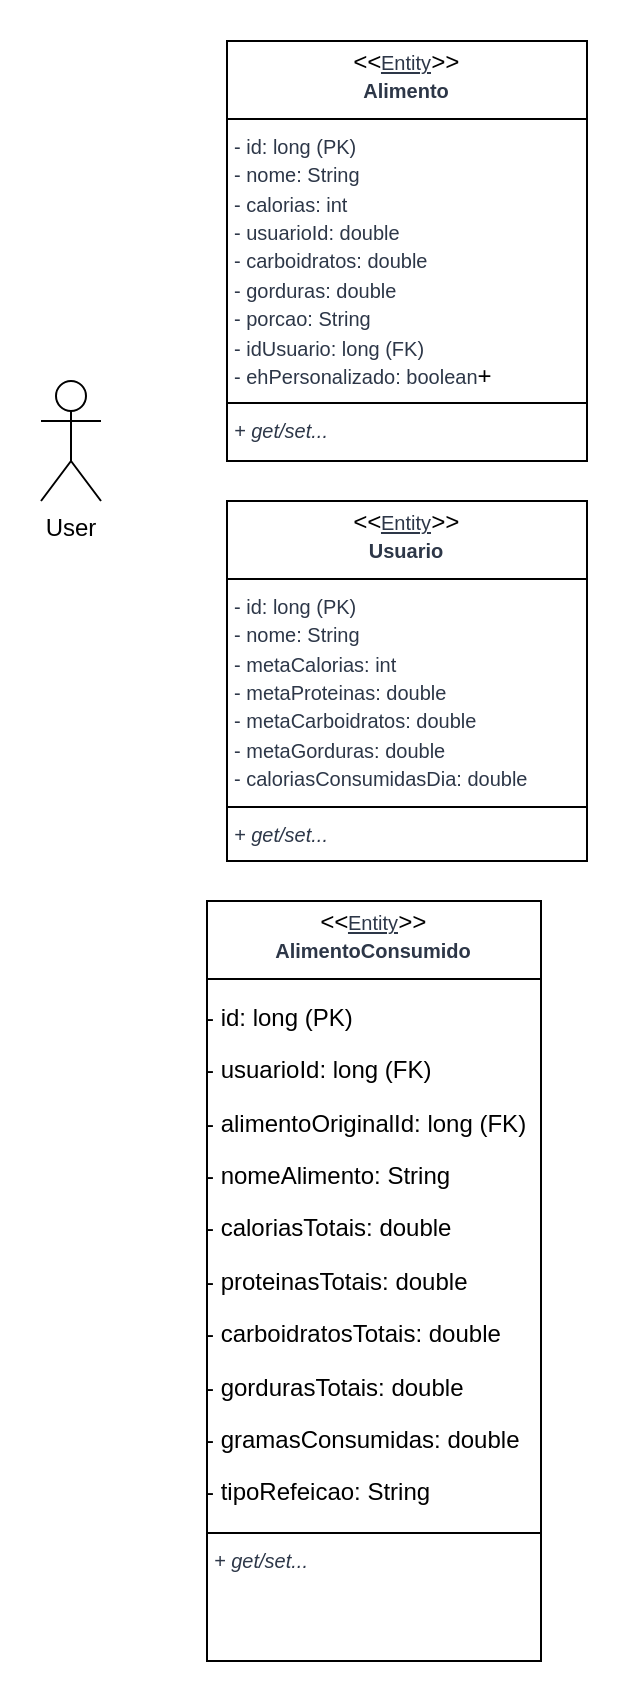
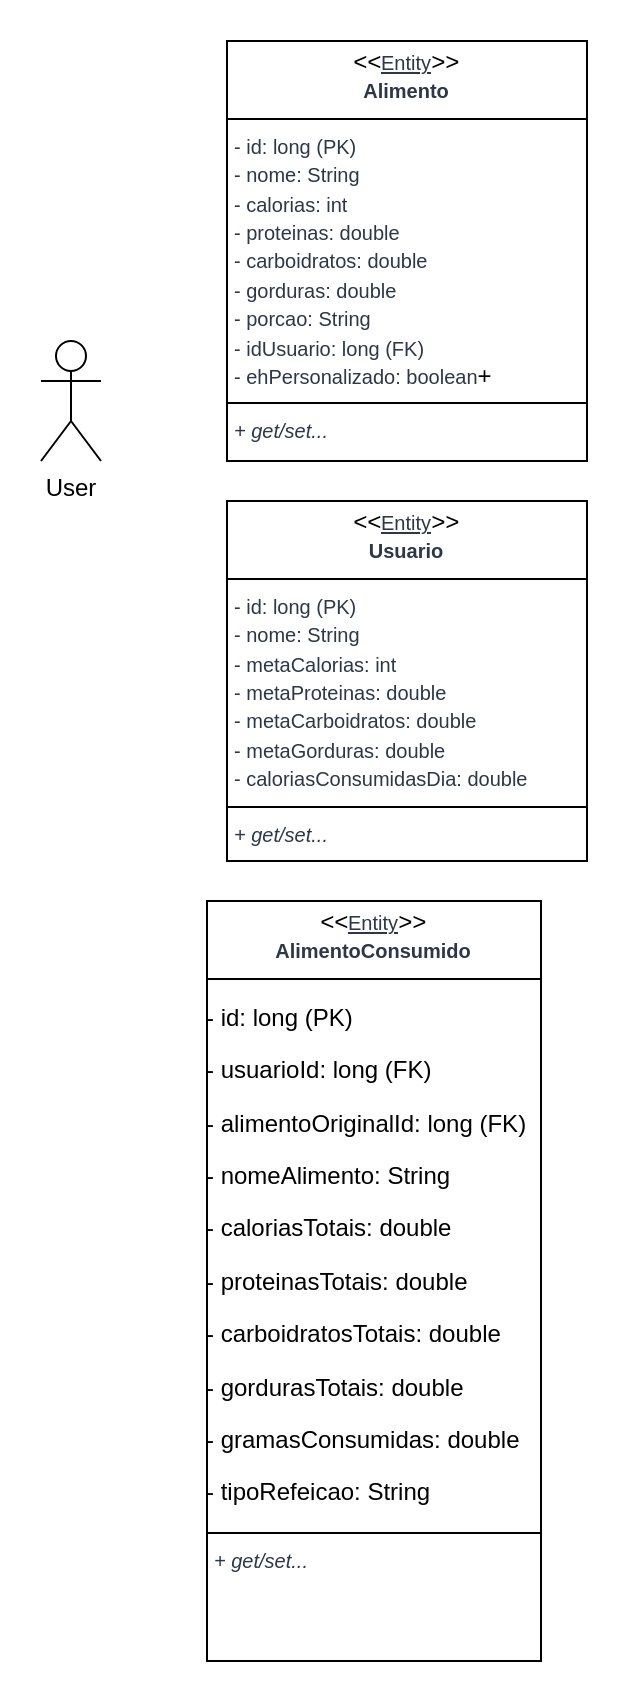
  <mxCell id="0" />
  <mxCell id="1" parent="0" />
- <mxCell id="2" value="User" style="shape=umlActor;verticalLabelPosition=bottom;verticalAlign=top;html=1;outlineConnect=0;" vertex="1" parent="1"><mxGeometry x="20" y="190" width="30" height="60" as="geometry" /></mxCell>
- <mxCell id="3" value="&lt;p style=&quot;margin:0px;margin-top:4px;text-align:center;&quot;&gt;&lt;i&gt;&amp;lt;&amp;lt;&lt;/i&gt;&lt;u style=&quot;color: rgb(45, 55, 72); font-size: 10px;&quot;&gt;Entity&lt;/u&gt;&lt;i&gt;&amp;gt;&amp;gt;&lt;/i&gt;&lt;br&gt;&lt;b style=&quot;background-color: transparent; color: rgb(45, 55, 72); font-size: 10px;&quot;&gt;Alimento&lt;/b&gt;&lt;/p&gt;&lt;hr size=&quot;1&quot; style=&quot;border-style:solid;&quot;&gt;&lt;p style=&quot;margin:0px;margin-left:4px;&quot;&gt;&lt;span style=&quot;color: rgb(45, 55, 72); font-size: 10px; text-align: center;&quot;&gt;- id: long (PK)&lt;/span&gt;&lt;br style=&quot;color: rgb(45, 55, 72); font-size: 10px; text-align: center;&quot;&gt;&lt;span style=&quot;color: rgb(45, 55, 72); font-size: 10px; text-align: center;&quot;&gt;- nome: String&lt;/span&gt;&lt;br style=&quot;color: rgb(45, 55, 72); font-size: 10px; text-align: center;&quot;&gt;&lt;span style=&quot;color: rgb(45, 55, 72); font-size: 10px; text-align: center;&quot;&gt;- calorias: int&lt;/span&gt;&lt;br style=&quot;color: rgb(45, 55, 72); font-size: 10px; text-align: center;&quot;&gt;&lt;span style=&quot;color: rgb(45, 55, 72); font-size: 10px; text-align: center;&quot;&gt;- usuarioId: double&lt;/span&gt;&lt;br style=&quot;color: rgb(45, 55, 72); font-size: 10px; text-align: center;&quot;&gt;&lt;span style=&quot;color: rgb(45, 55, 72); font-size: 10px; text-align: center;&quot;&gt;- carboidratos: double&lt;/span&gt;&lt;br style=&quot;color: rgb(45, 55, 72); font-size: 10px; text-align: center;&quot;&gt;&lt;span style=&quot;color: rgb(45, 55, 72); font-size: 10px; text-align: center;&quot;&gt;- gorduras: double&lt;/span&gt;&lt;br style=&quot;color: rgb(45, 55, 72); font-size: 10px; text-align: center;&quot;&gt;&lt;span style=&quot;color: rgb(45, 55, 72); font-size: 10px; text-align: center;&quot;&gt;- porcao: String&lt;/span&gt;&lt;br style=&quot;color: rgb(45, 55, 72); font-size: 10px; text-align: center;&quot;&gt;&lt;span style=&quot;color: rgb(45, 55, 72); font-size: 10px; text-align: center;&quot;&gt;- idUsuario: long (FK)&lt;/span&gt;&lt;br style=&quot;color: rgb(45, 55, 72); font-size: 10px; text-align: center;&quot;&gt;&lt;/p&gt;&lt;p style=&quot;margin: 0px 0px 0px 4px;&quot;&gt;&lt;span style=&quot;color: rgb(45, 55, 72); font-size: 10px; text-align: center; background-color: transparent;&quot;&gt;- ehPersonalizado: boolean&lt;/span&gt;+&lt;/p&gt;&lt;hr size=&quot;1&quot; style=&quot;border-style:solid;&quot;&gt;&lt;p style=&quot;margin:0px;margin-left:4px;&quot;&gt;&lt;i style=&quot;color: rgb(45, 55, 72); font-size: 10px; text-align: center;&quot;&gt;+ get/set...&lt;/i&gt;&lt;/p&gt;" style="verticalAlign=top;align=left;overflow=fill;html=1;whiteSpace=wrap;" vertex="1" parent="1"><mxGeometry x="113" y="20" width="180" height="210" as="geometry" /></mxCell>
+ <mxCell id="2" value="User" style="shape=umlActor;verticalLabelPosition=bottom;verticalAlign=top;html=1;outlineConnect=0;" vertex="1" parent="1"><mxGeometry x="20" y="170" width="30" height="60" as="geometry" /></mxCell>
+ <mxCell id="3" value="&lt;p style=&quot;margin:0px;margin-top:4px;text-align:center;&quot;&gt;&lt;i&gt;&amp;lt;&amp;lt;&lt;/i&gt;&lt;u style=&quot;color: rgb(45, 55, 72); font-size: 10px;&quot;&gt;Entity&lt;/u&gt;&lt;i&gt;&amp;gt;&amp;gt;&lt;/i&gt;&lt;br&gt;&lt;b style=&quot;background-color: transparent; color: rgb(45, 55, 72); font-size: 10px;&quot;&gt;Alimento&lt;/b&gt;&lt;/p&gt;&lt;hr size=&quot;1&quot; style=&quot;border-style:solid;&quot;&gt;&lt;p style=&quot;margin:0px;margin-left:4px;&quot;&gt;&lt;span style=&quot;color: rgb(45, 55, 72); font-size: 10px; text-align: center;&quot;&gt;- id: long (PK)&lt;/span&gt;&lt;br style=&quot;color: rgb(45, 55, 72); font-size: 10px; text-align: center;&quot;&gt;&lt;span style=&quot;color: rgb(45, 55, 72); font-size: 10px; text-align: center;&quot;&gt;- nome: String&lt;/span&gt;&lt;br style=&quot;color: rgb(45, 55, 72); font-size: 10px; text-align: center;&quot;&gt;&lt;span style=&quot;color: rgb(45, 55, 72); font-size: 10px; text-align: center;&quot;&gt;- calorias: int&lt;/span&gt;&lt;br style=&quot;color: rgb(45, 55, 72); font-size: 10px; text-align: center;&quot;&gt;&lt;span style=&quot;color: rgb(45, 55, 72); font-size: 10px; text-align: center;&quot;&gt;- proteinas: double&lt;/span&gt;&lt;br style=&quot;color: rgb(45, 55, 72); font-size: 10px; text-align: center;&quot;&gt;&lt;span style=&quot;color: rgb(45, 55, 72); font-size: 10px; text-align: center;&quot;&gt;- carboidratos: double&lt;/span&gt;&lt;br style=&quot;color: rgb(45, 55, 72); font-size: 10px; text-align: center;&quot;&gt;&lt;span style=&quot;color: rgb(45, 55, 72); font-size: 10px; text-align: center;&quot;&gt;- gorduras: double&lt;/span&gt;&lt;br style=&quot;color: rgb(45, 55, 72); font-size: 10px; text-align: center;&quot;&gt;&lt;span style=&quot;color: rgb(45, 55, 72); font-size: 10px; text-align: center;&quot;&gt;- porcao: String&lt;/span&gt;&lt;br style=&quot;color: rgb(45, 55, 72); font-size: 10px; text-align: center;&quot;&gt;&lt;span style=&quot;color: rgb(45, 55, 72); font-size: 10px; text-align: center;&quot;&gt;- idUsuario: long (FK)&lt;/span&gt;&lt;br style=&quot;color: rgb(45, 55, 72); font-size: 10px; text-align: center;&quot;&gt;&lt;/p&gt;&lt;p style=&quot;margin: 0px 0px 0px 4px;&quot;&gt;&lt;span style=&quot;color: rgb(45, 55, 72); font-size: 10px; text-align: center; background-color: transparent;&quot;&gt;- ehPersonalizado: boolean&lt;/span&gt;+&lt;/p&gt;&lt;hr size=&quot;1&quot; style=&quot;border-style:solid;&quot;&gt;&lt;p style=&quot;margin:0px;margin-left:4px;&quot;&gt;&lt;i style=&quot;color: rgb(45, 55, 72); font-size: 10px; text-align: center;&quot;&gt;+ get/set...&lt;/i&gt;&lt;/p&gt;" style="verticalAlign=top;align=left;overflow=fill;html=1;whiteSpace=wrap;" vertex="1" parent="1"><mxGeometry x="113" y="20" width="180" height="210" as="geometry" /></mxCell>
  <mxCell id="4" value="&lt;p style=&quot;margin:0px;margin-top:4px;text-align:center;&quot;&gt;&lt;i&gt;&amp;lt;&amp;lt;&lt;/i&gt;&lt;u style=&quot;color: rgb(45, 55, 72); font-size: 10px;&quot;&gt;Entity&lt;/u&gt;&lt;i&gt;&amp;gt;&amp;gt;&lt;/i&gt;&lt;br&gt;&lt;span style=&quot;background-color: transparent; font-size: 10px;&quot;&gt;&lt;font color=&quot;#2d3748&quot;&gt;&lt;b&gt;Usuario&lt;/b&gt;&lt;/font&gt;&lt;/span&gt;&lt;/p&gt;&lt;hr size=&quot;1&quot; style=&quot;border-style:solid;&quot;&gt;&lt;p style=&quot;margin:0px;margin-left:4px;&quot;&gt;&lt;span style=&quot;color: rgb(45, 55, 72); font-size: 10px; text-align: center;&quot;&gt;- id: long (PK)&lt;/span&gt;&lt;br style=&quot;color: rgb(45, 55, 72); font-size: 10px; text-align: center;&quot;&gt;&lt;span style=&quot;color: rgb(45, 55, 72); font-size: 10px; text-align: center;&quot;&gt;- nome: String&lt;/span&gt;&lt;br style=&quot;color: rgb(45, 55, 72); font-size: 10px; text-align: center;&quot;&gt;&lt;span style=&quot;color: rgb(45, 55, 72); font-size: 10px; text-align: center;&quot;&gt;- metaCalorias: int&lt;/span&gt;&lt;br style=&quot;color: rgb(45, 55, 72); font-size: 10px; text-align: center;&quot;&gt;&lt;span style=&quot;color: rgb(45, 55, 72); font-size: 10px; text-align: center;&quot;&gt;- metaProteinas: double&lt;/span&gt;&lt;br style=&quot;color: rgb(45, 55, 72); font-size: 10px; text-align: center;&quot;&gt;&lt;span style=&quot;color: rgb(45, 55, 72); font-size: 10px; text-align: center;&quot;&gt;- metaCarboidratos: double&lt;/span&gt;&lt;br style=&quot;color: rgb(45, 55, 72); font-size: 10px; text-align: center;&quot;&gt;&lt;span style=&quot;color: rgb(45, 55, 72); font-size: 10px; text-align: center;&quot;&gt;- metaGorduras: double&lt;/span&gt;&lt;br style=&quot;color: rgb(45, 55, 72); font-size: 10px; text-align: center;&quot;&gt;&lt;span style=&quot;color: rgb(45, 55, 72); font-size: 10px; text-align: center;&quot;&gt;- caloriasConsumidasDia: double&lt;/span&gt;&lt;br&gt;&lt;/p&gt;&lt;hr size=&quot;1&quot; style=&quot;border-style:solid;&quot;&gt;&lt;p style=&quot;margin:0px;margin-left:4px;&quot;&gt;&lt;i style=&quot;color: rgb(45, 55, 72); font-size: 10px; text-align: center;&quot;&gt;+ get/set...&lt;/i&gt;&lt;/p&gt;" style="verticalAlign=top;align=left;overflow=fill;html=1;whiteSpace=wrap;" vertex="1" parent="1"><mxGeometry x="113" y="250" width="180" height="180" as="geometry" /></mxCell>
  <mxCell id="5" value="&lt;p style=&quot;margin:0px;margin-top:4px;text-align:center;&quot;&gt;&lt;i&gt;&amp;lt;&amp;lt;&lt;/i&gt;&lt;u style=&quot;color: rgb(45, 55, 72); font-size: 10px;&quot;&gt;Entity&lt;/u&gt;&lt;i&gt;&amp;gt;&amp;gt;&lt;/i&gt;&lt;br&gt;&lt;b style=&quot;color: rgb(45, 55, 72); font-size: 10px;&quot;&gt;AlimentoConsumido&lt;/b&gt;&lt;/p&gt;&lt;hr size=&quot;1&quot; style=&quot;border-style:solid;&quot;&gt;&lt;p&gt;- id: long (PK)&lt;/p&gt;&lt;p&gt;- usuarioId: long (FK)&lt;/p&gt;&lt;p&gt;- alimentoOriginalId: long (FK) &lt;/p&gt;&lt;p&gt;- nomeAlimento: String&lt;/p&gt;&lt;p&gt;- caloriasTotais: double&lt;/p&gt;&lt;p&gt;- proteinasTotais: double&lt;/p&gt;&lt;p&gt;- carboidratosTotais: double&lt;/p&gt;&lt;p&gt;- gordurasTotais: double&lt;/p&gt;&lt;p&gt;- gramasConsumidas: double&lt;/p&gt;&lt;p&gt;- tipoRefeicao: String&amp;nbsp;&lt;/p&gt;&lt;hr size=&quot;1&quot; style=&quot;border-style:solid;&quot;&gt;&lt;p style=&quot;margin:0px;margin-left:4px;&quot;&gt;&lt;i style=&quot;text-align: center; font-size: 10px; color: rgb(45, 55, 72);&quot;&gt;+ get/set...&lt;/i&gt;&lt;/p&gt;" style="verticalAlign=top;align=left;overflow=fill;html=1;whiteSpace=wrap;" vertex="1" parent="1"><mxGeometry x="103" y="450" width="167" height="380" as="geometry" /></mxCell>
